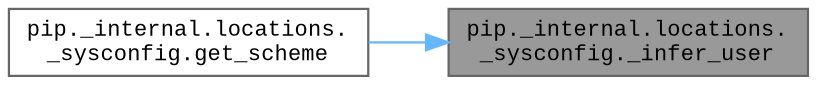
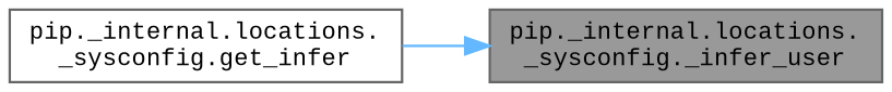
  digraph {
    rankdir=RL
    fontname="Liberation Mono"
    node [fontname="Liberation Mono" fontsize=10 shape=box style=filled]
    n1 [color=gray40 fillcolor=grey60 fontcolor=black height=0.2 label="pip._internal.locations.\l_sysconfig._infer_user" width=0.4]
-   n2 [color=grey40 fillcolor=white height=0.2 label="pip._internal.locations.\l_sysconfig.get_scheme" width=0.4]
+   n2 [color=grey40 fillcolor=white height=0.2 label="pip._internal.locations.\l_sysconfig.get_infer" width=0.4]
    n1 -> n2 [color=steelblue1 dir=back fontname="Liberation Mono" fontsize=10 labelfontname=Helvetica labelfontsize=10 style=solid]
  }
